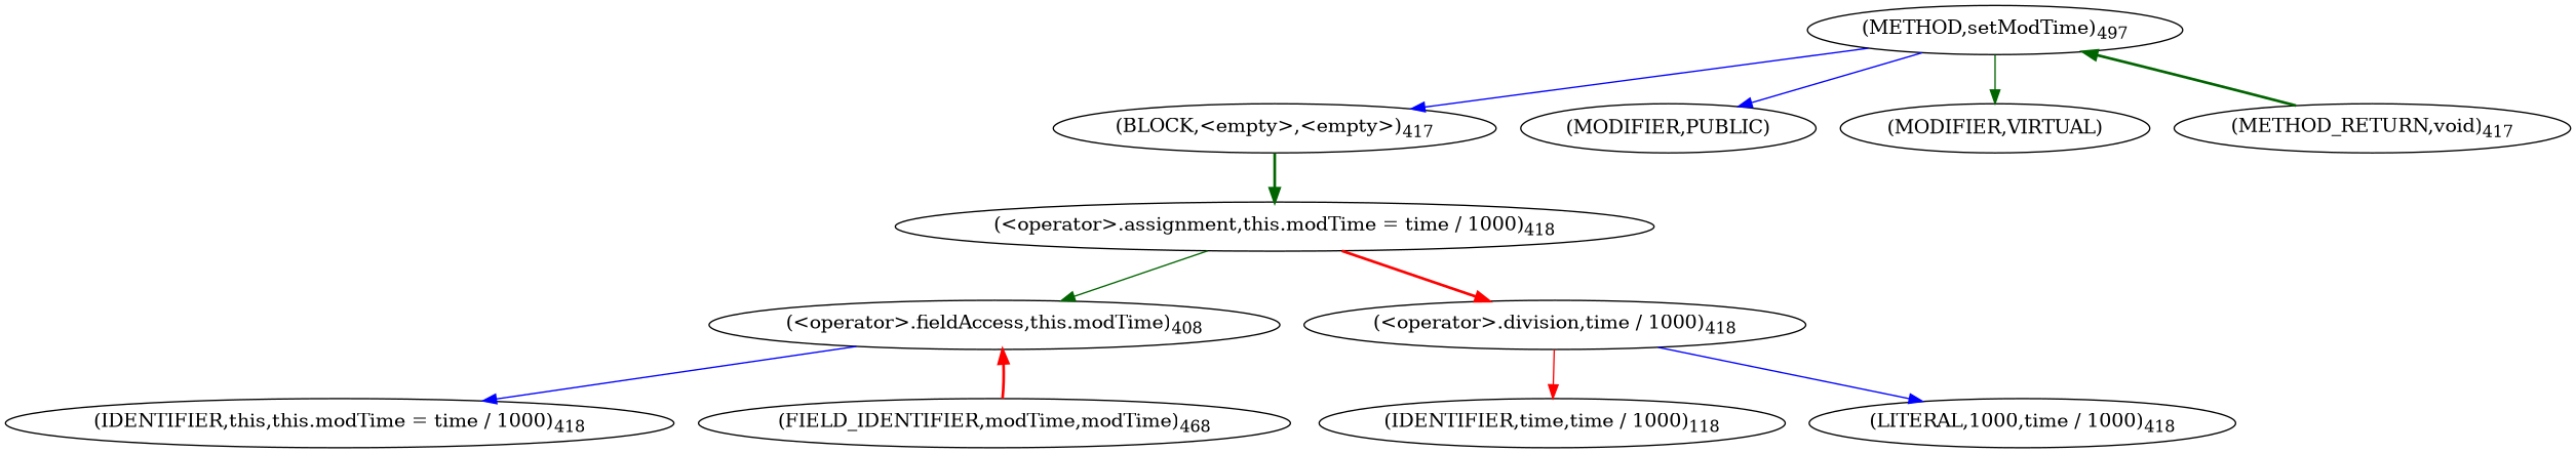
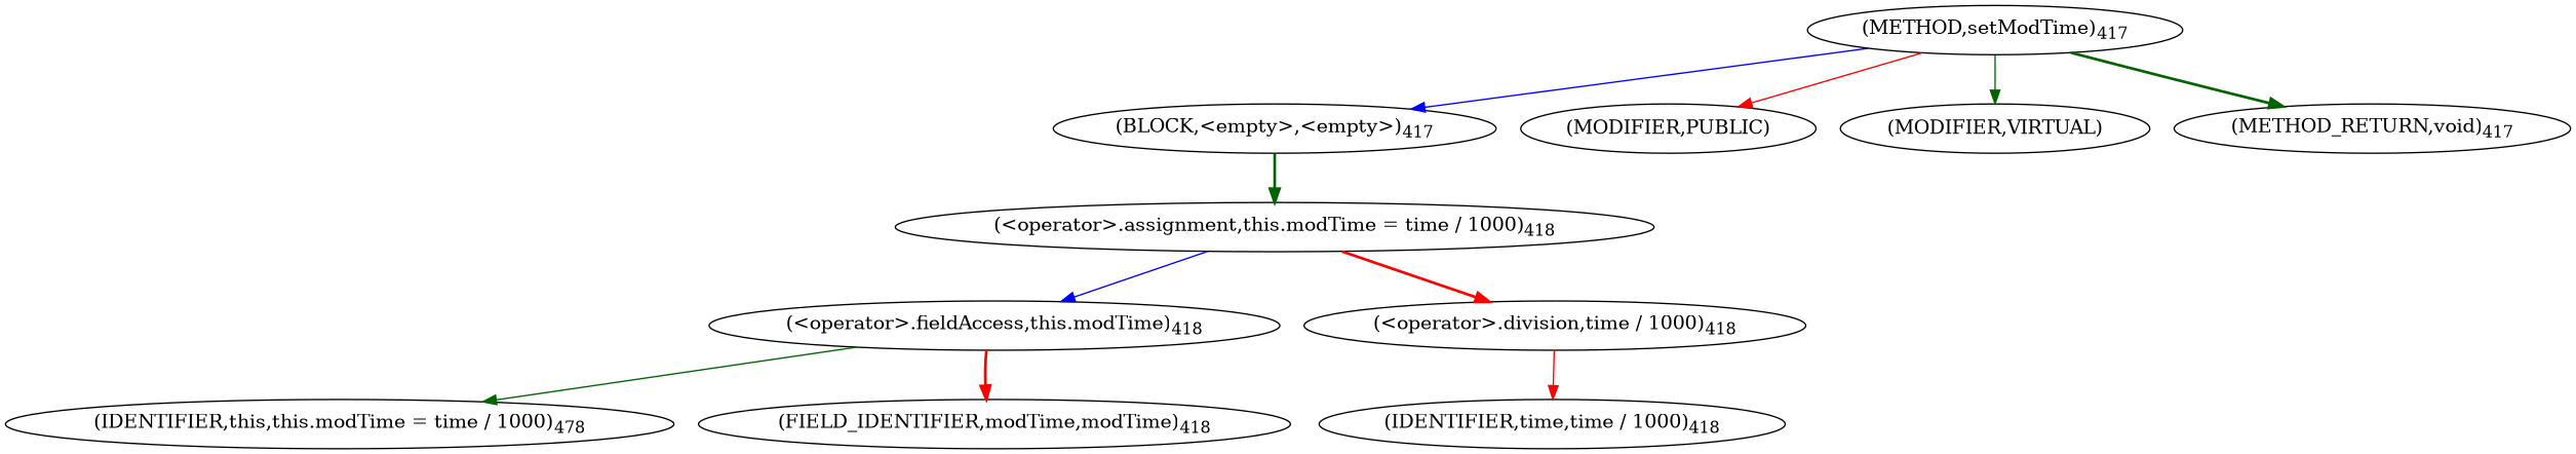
  digraph {
    edge [color=blue style=solid]
-   n1 [label=<(METHOD,setModTime)<SUB>497</SUB>>]
+   n1 [label=<(METHOD,setModTime)<SUB>417</SUB>>]
    n2 [label=<(BLOCK,&lt;empty&gt;,&lt;empty&gt;)<SUB>417</SUB>>]
    n3 [label=<(MODIFIER,PUBLIC)>]
    n4 [label=<(MODIFIER,VIRTUAL)>]
    n5 [label=<(METHOD_RETURN,void)<SUB>417</SUB>>]
    n6 [label=<(&lt;operator&gt;.assignment,this.modTime = time / 1000)<SUB>418</SUB>>]
-   n7 [label=<(&lt;operator&gt;.fieldAccess,this.modTime)<SUB>408</SUB>>]
+   n7 [label=<(&lt;operator&gt;.fieldAccess,this.modTime)<SUB>418</SUB>>]
    n8 [label=<(&lt;operator&gt;.division,time / 1000)<SUB>418</SUB>>]
-   n9 [label=<(IDENTIFIER,this,this.modTime = time / 1000)<SUB>418</SUB>>]
-   n10 [label=<(FIELD_IDENTIFIER,modTime,modTime)<SUB>468</SUB>>]
-   n11 [label=<(IDENTIFIER,time,time / 1000)<SUB>118</SUB>>]
-   n12 [label=<(LITERAL,1000,time / 1000)<SUB>418</SUB>>]
+   n9 [label=<(IDENTIFIER,this,this.modTime = time / 1000)<SUB>478</SUB>>]
+   n10 [label=<(FIELD_IDENTIFIER,modTime,modTime)<SUB>418</SUB>>]
+   n11 [label=<(IDENTIFIER,time,time / 1000)<SUB>418</SUB>>]
    n1 -> n2
-   n1 -> n3
+   n1 -> n3 [color=red]
    n1 -> n4 [color=darkgreen]
-   n5 -> n1 [color=darkgreen style=bold]
+   n1 -> n5 [color=darkgreen style=bold]
    n2 -> n6 [color=darkgreen style=bold]
-   n6 -> n7 [color=darkgreen]
+   n6 -> n7
    n6 -> n8 [color=red style=bold]
-   n7 -> n9
-   n10 -> n7 [color=red style=bold]
+   n7 -> n9 [color=darkgreen]
+   n7 -> n10 [color=red style=bold]
    n8 -> n11 [color=red]
-   n8 -> n12
  }
